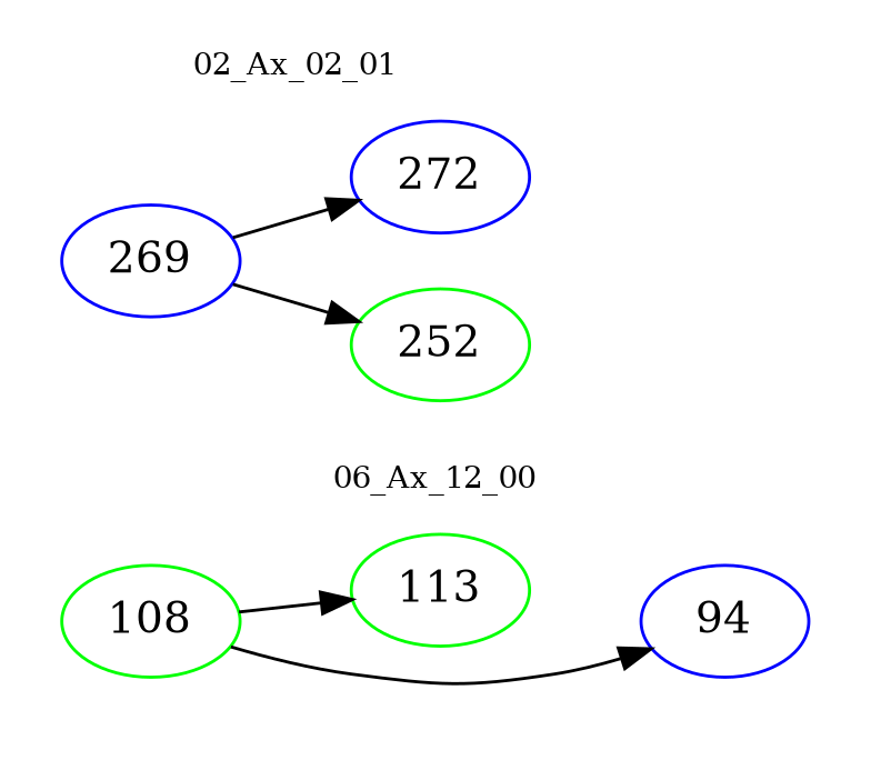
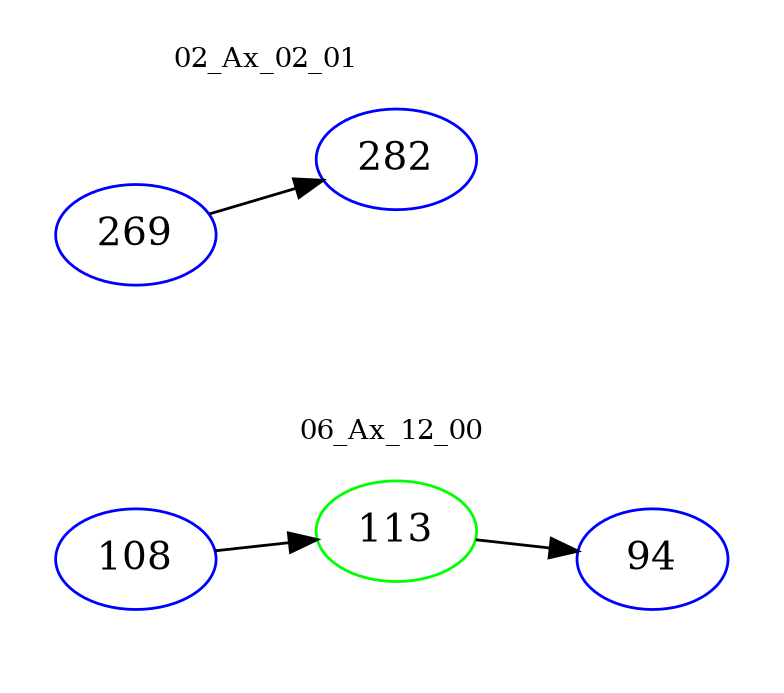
  digraph {
    rankdir=LR
    node [color=blue]
    edge [color=black]
-   n1 [color=green label=108]
+   n1 [label=108]
    n2 [label=94]
    n3 [color=green label=113]
    n4 [label=269]
-   n5 [color=green label=252]
-   n6 [label=272]
+   n6 [label=282]
    subgraph cluster_1 {
      color=white
      fontsize=10
      label="06_Ax_12_00"
      n1
      n2
      n3
    }
    subgraph cluster_2 {
      color=white
      fontsize=10
      label="02_Ax_02_01"
      n4
-     n5
      n6
    }
-   n1 -> n2
+   n3 -> n2
    n1 -> n3
-   n4 -> n5
    n4 -> n6
  }
